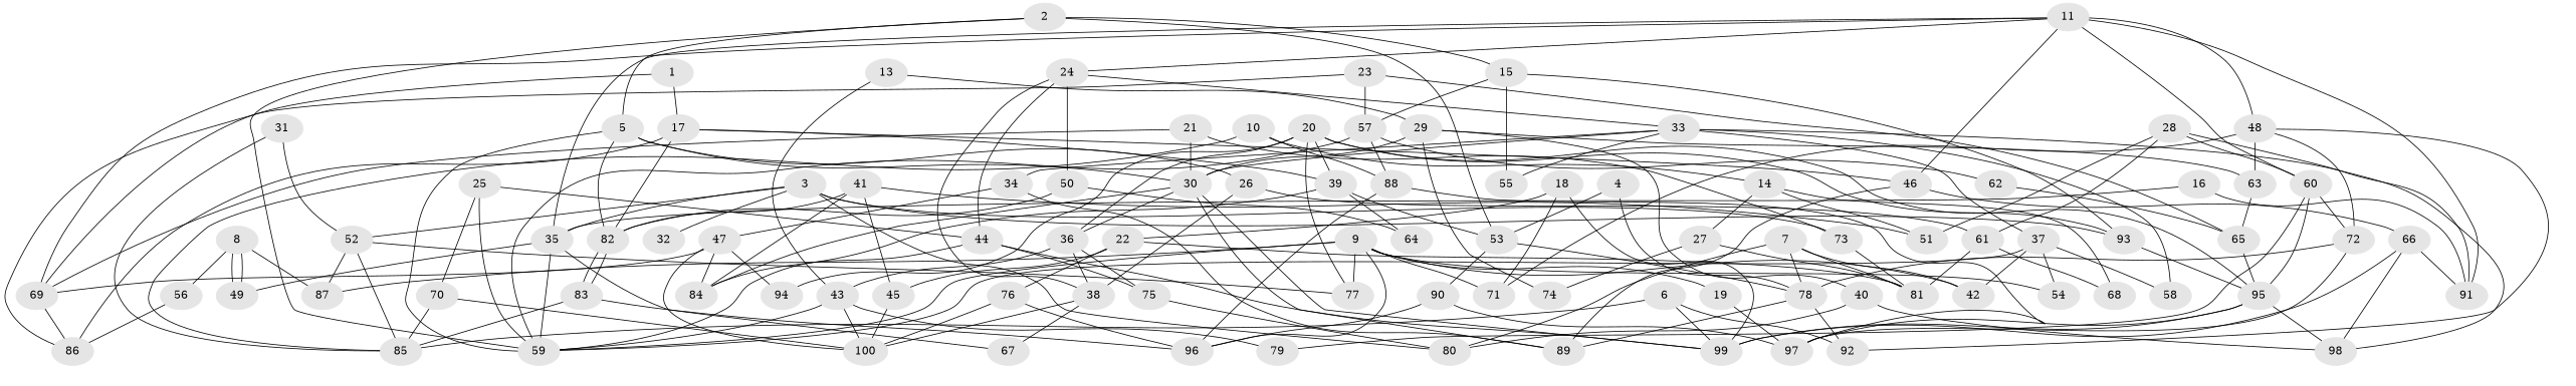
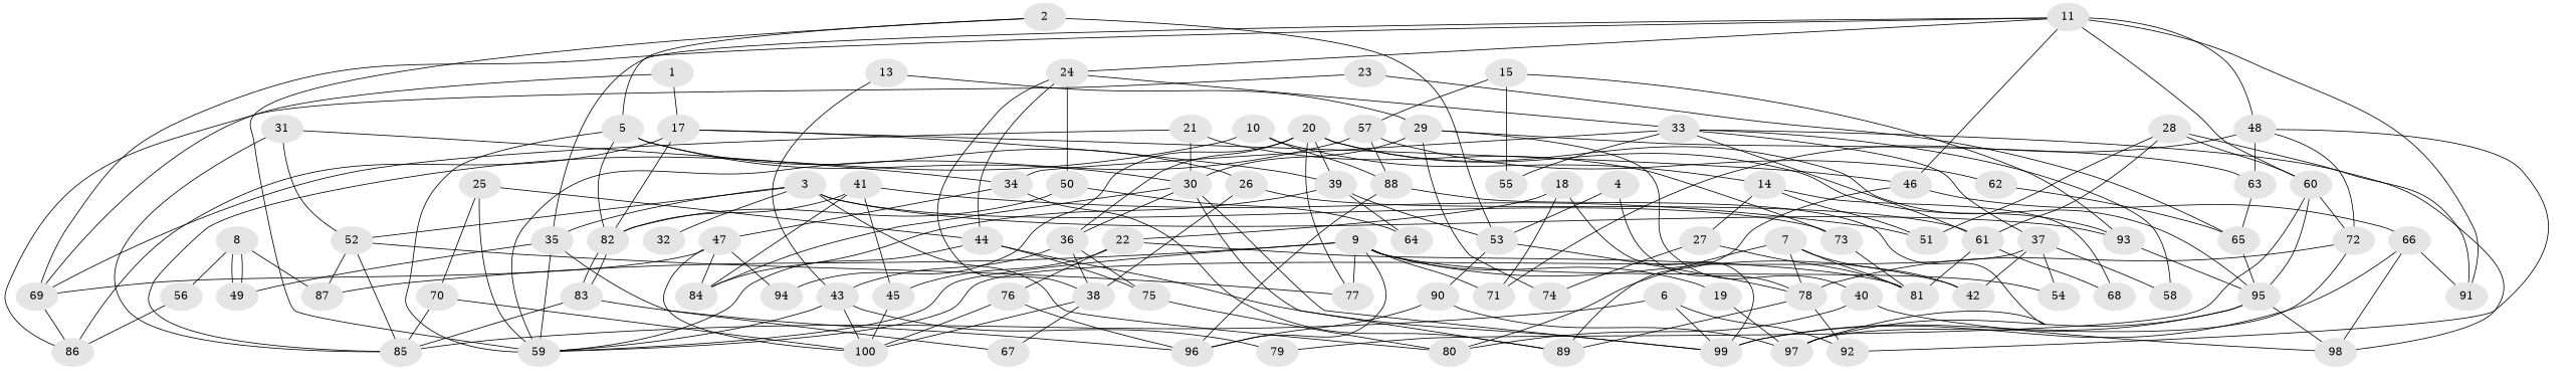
  graph {
    node [color=gray90 style=filled]
    1
    17
    69
    82
    46
    39
    86
    2
    5
    15
    53
    59
    26
    30
    93
    55
    57
    78
    90
    3
    32
    35
    52
    80
    73
    49
    67
    85
    87
    77
    95
    4
    92
    89
    38
    61
    99
    36
    84
    83
    6
    7
    42
    81
    8
    56
    9
    19
    54
    71
    96
    97
    10
    14
    88
    27
    51
    68
    11
    24
    48
    60
    91
    33
    44
    50
    66
    63
    72
    79
-   16
    74
    13
    29
    43
    40
    100
    62
    64
    18
    22
    45
    76
    20
    94
    75
    98
    21
    23
    65
    34
    37
    58
    25
    70
    28
    31
    47
    41
    1 -- 17
    1 -- 69
    17 -- 82
    17 -- 46
    17 -- 39
    17 -- 86
    69 -- 86
    82 -- 83
    82 -- 83
    46 -- 89
    46 -- 66
    39 -- 53
    39 -- 84
    39 -- 64
    2 -- 5
-   2 -- 15
    2 -- 53
    2 -- 59
    5 -- 82
    5 -- 59
    5 -- 26
    5 -- 30
    15 -- 93
    15 -- 55
    15 -- 57
    53 -- 78
    53 -- 90
    26 -- 38
    26 -- 61
    30 -- 89
    30 -- 99
    30 -- 36
    30 -- 84
    93 -- 95
    57 -- 59
    57 -- 88
    57 -- 62
    78 -- 92
    78 -- 89
    90 -- 96
    90 -- 97
    3 -- 93
    3 -- 32
    3 -- 35
    3 -- 52
    3 -- 80
    3 -- 73
    35 -- 59
    35 -- 49
    35 -- 67
    52 -- 85
    52 -- 87
    52 -- 77
    73 -- 81
    95 -- 99
    95 -- 97
    95 -- 98
    4 -- 53
    4 -- 78
    38 -- 67
    38 -- 100
    61 -- 81
    61 -- 68
    36 -- 38
    36 -- 43
    36 -- 75
    83 -- 85
    83 -- 96
    6 -- 85
    6 -- 92
    6 -- 99
    7 -- 78
    7 -- 80
    7 -- 42
    7 -- 81
    8 -- 49
    8 -- 49
    8 -- 87
    8 -- 56
    56 -- 86
    9 -- 59
    9 -- 87
    9 -- 77
    9 -- 42
    9 -- 19
    9 -- 54
    9 -- 71
    9 -- 96
    19 -- 97
    10 -- 85
    10 -- 14
    10 -- 88
    14 -- 27
    14 -- 51
    14 -- 68
    88 -- 96
    88 -- 97
    27 -- 81
    27 -- 74
    11 -- 69
    11 -- 46
    11 -- 35
    11 -- 24
    11 -- 48
    11 -- 60
    11 -- 91
    24 -- 38
    24 -- 33
    24 -- 44
    24 -- 50
    48 -- 92
    48 -- 71
    48 -- 63
    48 -- 72
    60 -- 95
    60 -- 72
    60 -- 79
    33 -- 55
-   33 -- 30
+   33 -- 61
    33 -- 98
    33 -- 34
    33 -- 37
    33 -- 58
    44 -- 59
    44 -- 99
    44 -- 75
    50 -- 82
    50 -- 64
    66 -- 99
    66 -- 91
    66 -- 98
    63 -- 65
    72 -- 78
    72 -- 97
-   16 -- 35
-   16 -- 91
    13 -- 29
    13 -- 43
    29 -- 30
    29 -- 63
    29 -- 74
    29 -- 40
    43 -- 59
    43 -- 79
    43 -- 100
    40 -- 80
    40 -- 98
    62 -- 65
    18 -- 99
    18 -- 71
    18 -- 22
    22 -- 81
    22 -- 45
    22 -- 76
    45 -- 100
    76 -- 96
    76 -- 100
    20 -- 39
    20 -- 93
    20 -- 77
    20 -- 95
    20 -- 36
    20 -- 94
    75 -- 80
    21 -- 69
    21 -- 30
    21 -- 73
    23 -- 86
-   23 -- 57
    23 -- 65
    65 -- 95
    34 -- 89
    34 -- 47
    37 -- 59
    37 -- 42
    37 -- 54
    37 -- 58
    25 -- 59
    25 -- 44
    25 -- 70
    70 -- 85
    70 -- 100
    28 -- 61
    28 -- 51
    28 -- 60
    28 -- 91
    31 -- 52
    31 -- 85
+   31 -- 34
    47 -- 69
    47 -- 84
    47 -- 100
    47 -- 94
    41 -- 82
    41 -- 84
    41 -- 51
    41 -- 45
  }
